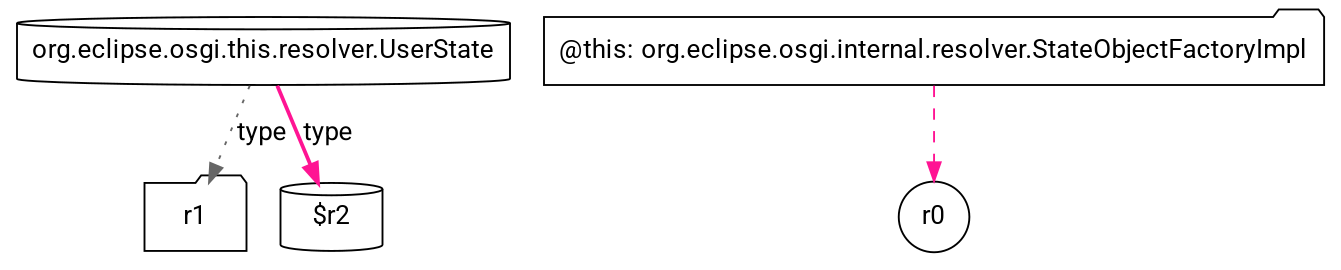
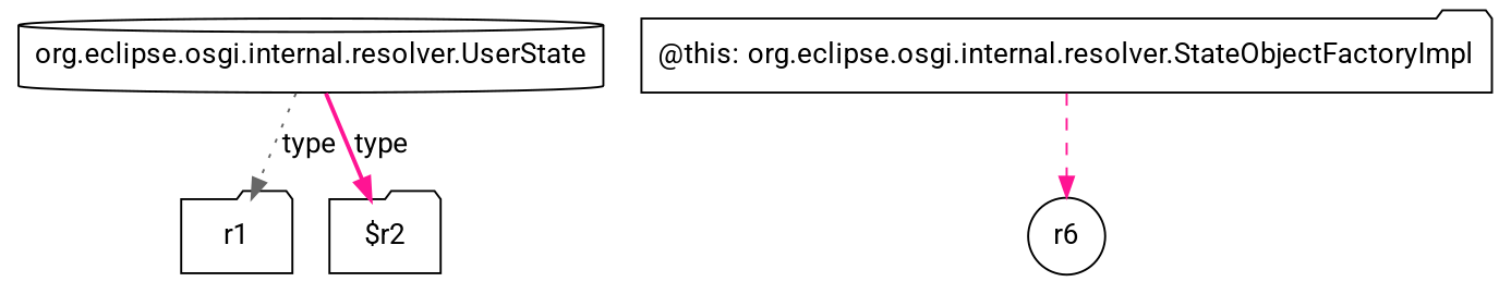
  digraph {
    fontname=Roboto
    node [fontname=Roboto shape=cylinder]
    edge [arrowhead=normal color=deeppink fontname=Roboto]
-   n1 [label="org.eclipse.osgi.this.resolver.UserState"]
+   n1 [label="org.eclipse.osgi.internal.resolver.UserState"]
    n2 [label=r1 shape=folder]
-   n3 [label="$r2"]
+   n3 [label="$r2" shape=folder]
    n4 [label="@this: org.eclipse.osgi.internal.resolver.StateObjectFactoryImpl" shape=folder]
-   n5 [label=r0 shape=circle]
+   n5 [label=r6 shape=circle]
    n1 -> n2 [color=gray40 label=type style=dotted]
    n1 -> n3 [label=type style=bold]
    n4 -> n5 [style=dashed]
  }
